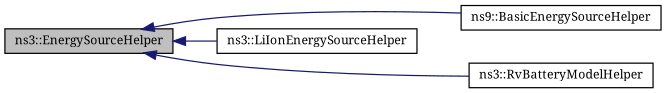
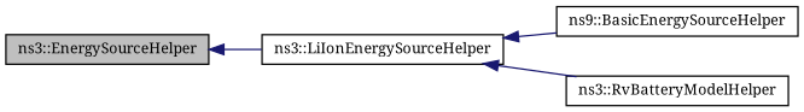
  digraph {
    fontname="Noto Serif"
    rankdir=LR
    node [color=black fillcolor=white fontname="Noto Serif" fontsize=10 shape=record style=filled]
    edge [color=midnightblue dir=back fontname="Noto Serif" fontsize=10 labelfontname=Helvetica labelfontsize=10 style=solid]
    n1 [fillcolor=grey75 fontcolor=black height=0.2 label="ns3::EnergySourceHelper" width=0.4]
    n2 [height=0.2 label="ns9::BasicEnergySourceHelper" width=0.4]
    n3 [height=0.2 label="ns3::LiIonEnergySourceHelper" width=0.4]
    n4 [height=0.2 label="ns3::RvBatteryModelHelper" width=0.4]
-   n1 -> n2
+   n3 -> n2
    n1 -> n3
-   n1 -> n4
+   n3 -> n4
  }
